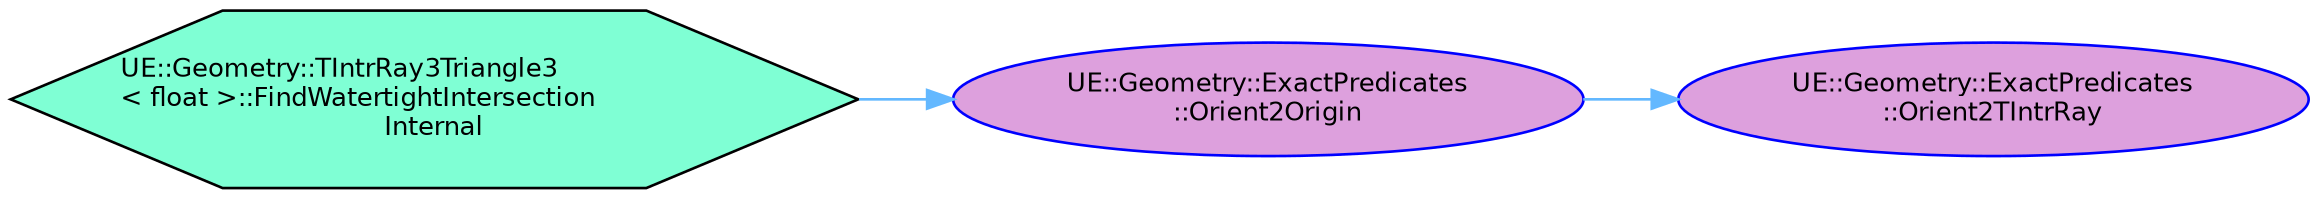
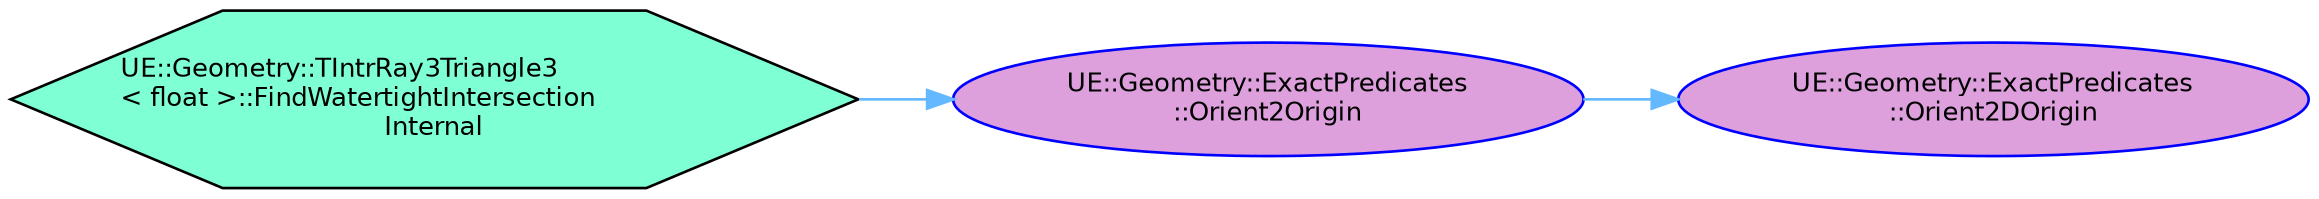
  digraph {
    rankdir=RL
    node [color=blue fillcolor=plum fontname=Helvetica fontsize=10 shape=ellipse style=filled]
    edge [color=steelblue1 dir=back fontname=Helvetica fontsize=10 labelfontname=Helvetica labelfontsize=10 style=solid]
-   n1 [fontcolor=black height=0.2 label="UE::Geometry::ExactPredicates\l::Orient2TIntrRay" width=0.4]
+   n1 [fontcolor=black height=0.2 label="UE::Geometry::ExactPredicates\l::Orient2DOrigin" width=0.4]
    n2 [height=0.2 label="UE::Geometry::ExactPredicates\l::Orient2Origin" width=0.4]
    n3 [color=black fillcolor=aquamarine height=0.2 label="UE::Geometry::TIntrRay3Triangle3\l\< float \>::FindWatertightIntersection\lInternal" shape=hexagon width=0.4]
    n1 -> n2
    n2 -> n3
  }
